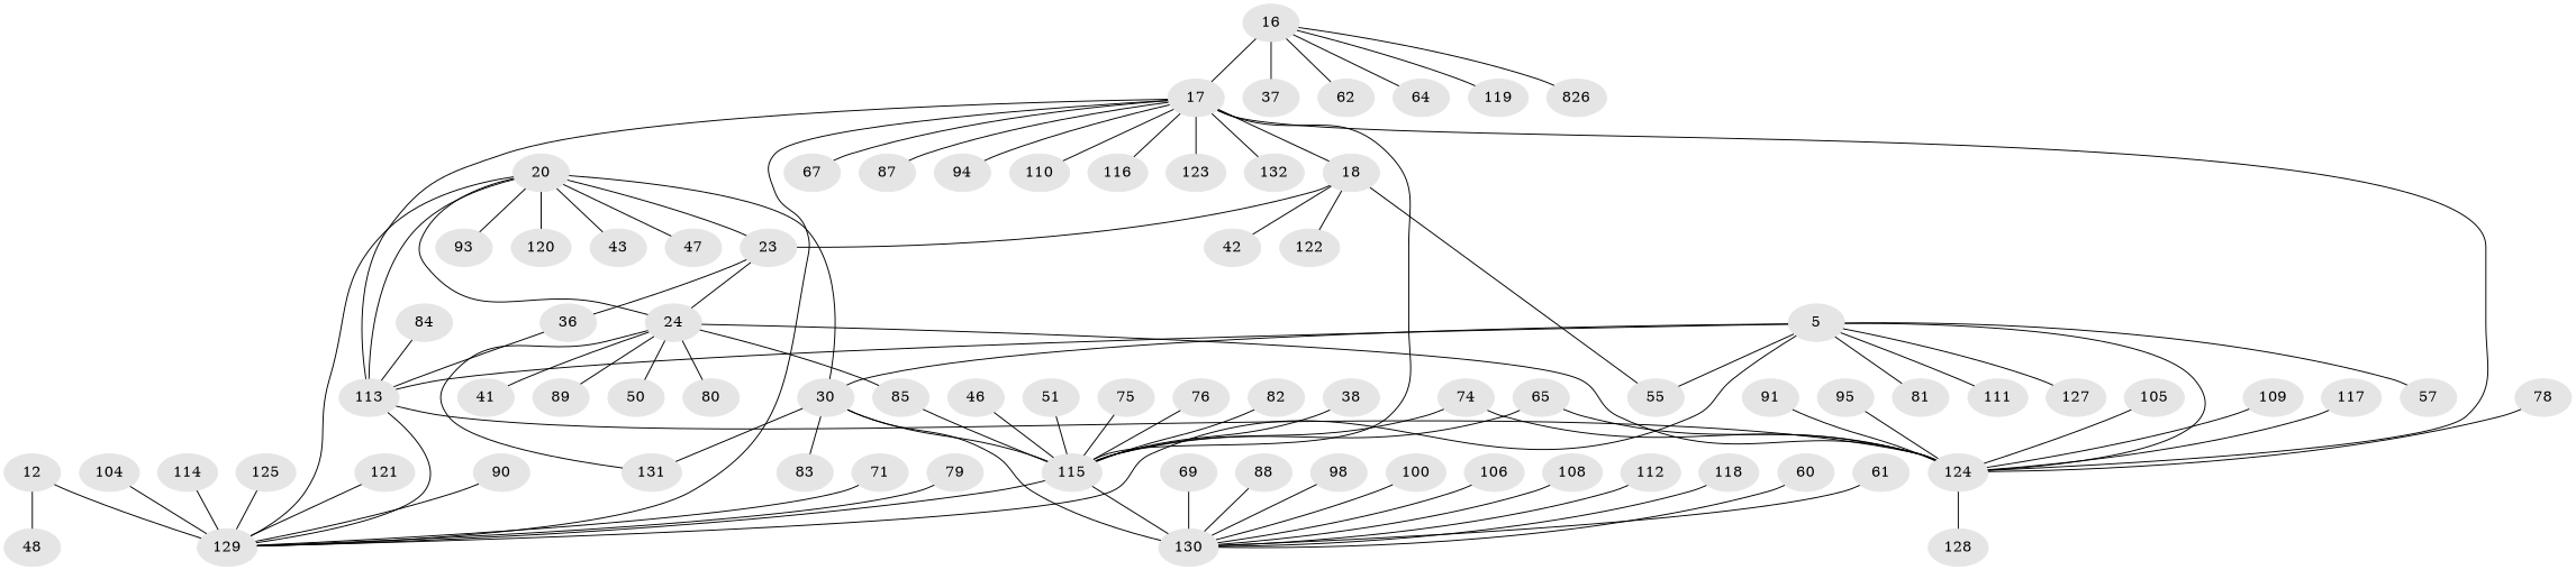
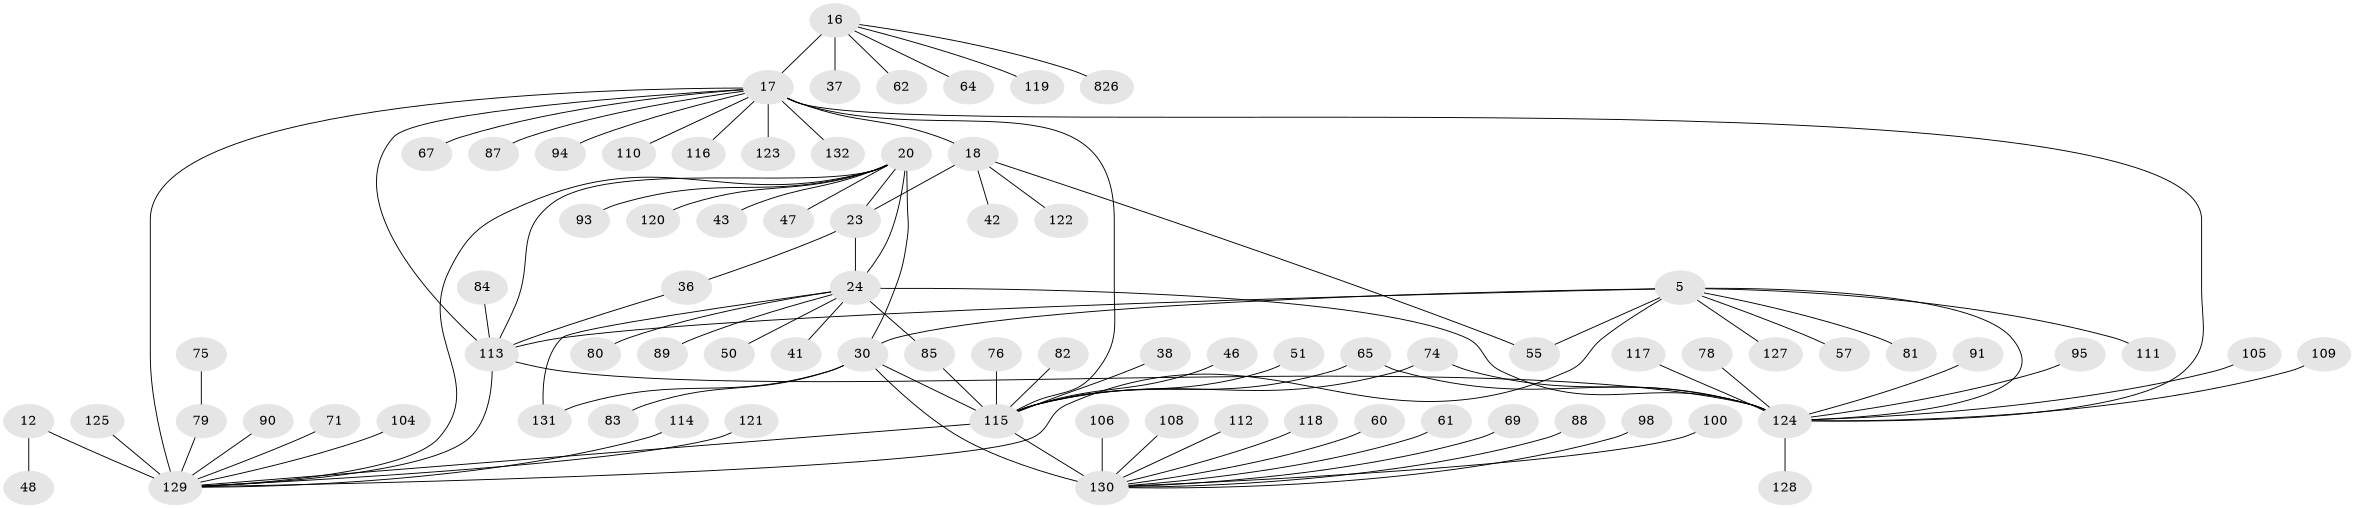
  graph {
    node [color=gray90 style=filled]
    5 [super="+3"]
    30 [super="+25"]
    55 [super="+34"]
    57
    81
    111
    113 [super="+103+97+2"]
    124 [super="+63+6+49+52+54"]
    127
    129 [super="+33+53+107+10+59+45+56"]
    115 [super="+102+28"]
    131 [super="+68"]
    83 [super="+31"]
    130 [super="+29"]
    128
    12 [super="+11"]
    48
    16 [super="+14"]
    17 [super="+15"]
    37
    62
    64
    119
    n24 [label=826]
    18 [super="+13"]
    67
    87
    94
    110 [super="+72"]
    116 [super="+96"]
    123
    132 [super="+99"]
    23 [super="+22"]
    42
    122
    24 [super="+21"]
    36 [super="+32"]
    20 [super="+19"]
    43
    47 [super="+39"]
    93 [super="+73"]
    120
    41
    50
    80
    85
    89
    38
    46
    51
    60
    61
    65
    69
    71
    74
    75
    76
    78
    79
    82
    84
    88 [super="+70"]
    90 [super="+86"]
    91
    95
    98
    100
    104
    105
    106
    108
    109
    112
    114
    117
    118
    121 [super="+77"]
    125
    5 -- 30
    5 -- 55
    5 -- 57
    5 -- 81
    5 -- 111
    5 -- 113 [weight=5]
    5 -- 124 [weight=4]
    5 -- 127
    5 -- 129
    30 -- 115 [weight=4]
    30 -- 131
    30 -- 83
    30 -- 130 [weight=4]
    113 -- 124 [weight=4]
    113 -- 129
    124 -- 128
    115 -- 129
    115 -- 130 [weight=5]
    12 -- 129 [weight=8]
    12 -- 48
    16 -- 17 [weight=4]
    16 -- 37
    16 -- 62
    16 -- 64
    16 -- 119
    16 -- n24
    17 -- 113 [weight=2]
    17 -- 124
    17 -- 129
    17 -- 115 [weight=2]
    17 -- 18 [weight=4]
    17 -- 67
    17 -- 87
    17 -- 94
    17 -- 110
    17 -- 116
    17 -- 123
    17 -- 132
    18 -- 55
    18 -- 23
    18 -- 42
    18 -- 122
    23 -- 24 [weight=4]
    23 -- 36
    24 -- 124 [weight=2]
    24 -- 131
    24 -- 41
    24 -- 50
    24 -- 80
    24 -- 85
    24 -- 89
    36 -- 113
    20 -- 30
    20 -- 113
    20 -- 129
    20 -- 23 [weight=4]
    20 -- 24 [weight=4]
    20 -- 43
    20 -- 47
    20 -- 93
    20 -- 120
    85 -- 115
    38 -- 115
    46 -- 115
    51 -- 115
    60 -- 130
    61 -- 130
    65 -- 124
    65 -- 115
    69 -- 130
    71 -- 129
    74 -- 124
    74 -- 115
-   75 -- 115
+   75 -- 79
    76 -- 115
    78 -- 124
    79 -- 129
    82 -- 115
    84 -- 113
    88 -- 130
    90 -- 129
    91 -- 124
    95 -- 124
    98 -- 130
    100 -- 130
    104 -- 129
    105 -- 124
    106 -- 130
    108 -- 130
    109 -- 124
    112 -- 130
    114 -- 129
    117 -- 124
    118 -- 130
    121 -- 129
    125 -- 129
  }
